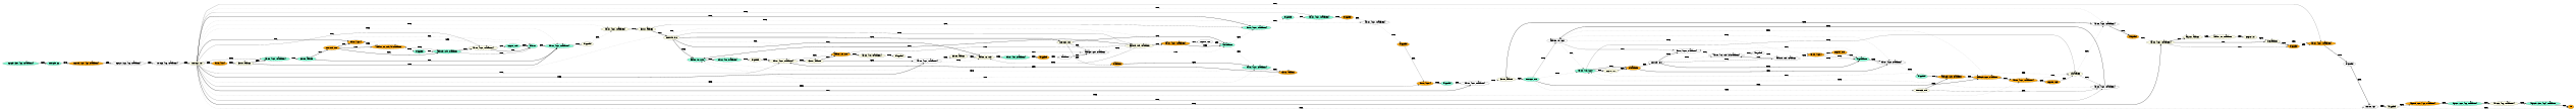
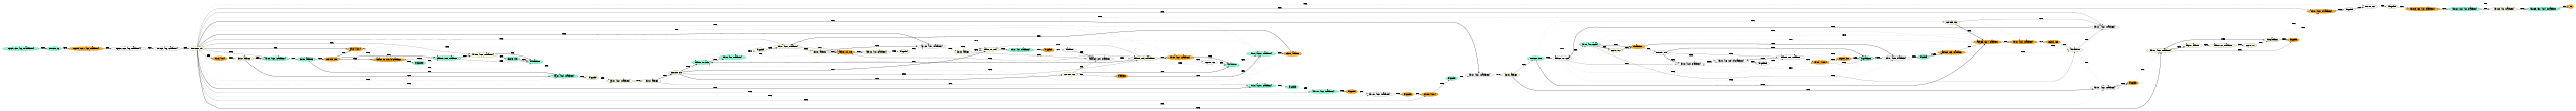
  digraph {
    rankdir=LR
    node [fillcolor=lightyellow style=filled]
    edge [arrowhead=vee style=dotted]
    n1 [fillcolor=aquamarine label="stp x29 , x30 , [ sp , #- address ]!"]
    n2 [fillcolor=aquamarine label="mov x29 , sp"]
    n3 [fillcolor=orange label="stp x19 , x20 , [ sp , # address ]"]
    n4 [fillcolor=white label="stp x21 , x22 , [ sp , # address ]"]
    n5 [fillcolor=white label="str x23 , [ sp , # address ]"]
    n6 [label="mov x21 , x0"]
    n7 [fillcolor=orange label="ldr x0 , [ x0 ]"]
    n8 [fillcolor=aquamarine label="ldr x0 , [ x21 , # address ]"]
    n9 [fillcolor=aquamarine label="ldr x0 , [ x21 , # address ]"]
    n10 [label="ldr x0 , [ x21 , # address ]"]
    n11 [fillcolor=aquamarine label="ldr x0 , [ x21 , # address ]"]
    n12 [fillcolor=aquamarine label="ldr x0 , [ x21 , # address ]"]
    n13 [fillcolor=white label="ldr x0 , [ x21 , # address ]"]
    n14 [fillcolor=orange label="ldr x0 , [ x21 ]"]
    n15 [fillcolor=white label="ldr x0 , [ x21 , # address ]"]
    n16 [fillcolor=white label="ldr x0 , [ x21 , # address ]"]
    n17 [fillcolor=aquamarine label="ldr x0 , [ x21 , # address ]"]
    n18 [fillcolor=orange label="ldr x0 , [ x21 ]"]
    n19 [label="ldr x0 , [ x21 , # address ]"]
    n20 [fillcolor=orange label="ldr x0 , [ x21 , # address ]"]
    n21 [fillcolor=white label="ldr x0 , [ x21 , # address ]"]
    n22 [label="ldr x0 , [ x21 , # address ]"]
    n23 [label="ldr x0 , [ x21 , # address ]"]
    n24 [fillcolor=white label="mov x0 , x21"]
    n25 [fillcolor=orange label="ldr x0 , [ x21 , # address ]"]
    n26 [fillcolor=white label="ldr x0 , [ x21 , # address ]"]
    n27 [fillcolor=orange label="ldr x0 , [ x21 , # address ]"]
    n28 [label="cbz x0 , address"]
    n29 [label="bl symbol"]
    n30 [fillcolor=aquamarine label="cbz x0 , address"]
    n31 [label="cbz x0 , address"]
    n32 [fillcolor=aquamarine label="bl symbol"]
    n33 [fillcolor=orange label="bl symbol"]
    n34 [fillcolor=orange label="bl symbol"]
    n35 [fillcolor=aquamarine label="bl symbol"]
    n36 [label="cbz x0 , address"]
    n37 [fillcolor=orange label="bl symbol"]
    n38 [fillcolor=aquamarine label="add x0 , x0 , x19"]
    n39 [fillcolor=orange label="cbz x0 , address"]
    n40 [fillcolor=orange label="add x0 , x0 , x19 , lsl # address"]
    n41 [label="adrp x1 , address"]
    n42 [label="b.eq address"]
    n43 [fillcolor=orange label="bl symbol"]
    n44 [fillcolor=white label="bl symbol"]
    n45 [fillcolor=white label="add x20 , x0 , x22"]
    n46 [fillcolor=aquamarine label="ldr x0 , [ x0 , x22 ]"]
    n47 [fillcolor=orange label="add x0 , x0 , x19"]
    n48 [label="cbz x0 , address"]
-   n49 [fillcolor=aquamarine label="b.hi str"]
+   n49 [fillcolor=aquamarine label="b.hi address"]
    n50 [fillcolor=aquamarine label="cmp x0 , x19"]
    n51 [label="bl symbol"]
    n52 [label="b.hs address"]
    n53 [fillcolor=orange label="cmp x0 , x23"]
    n54 [label="add x0 , x0 , x19"]
    n55 [label="cbz x0 , address"]
    n56 [fillcolor=aquamarine label="b.ls address"]
    n57 [fillcolor=white label="cmp x0 , x20"]
    n58 [fillcolor=orange label="mov x19 , # 0"]
    n59 [label="mov x19 , # 0"]
    n60 [label="mov x20 , # 0"]
    n61 [label="add x19 , x19 , # address"]
    n62 [fillcolor=orange label="b address"]
    n63 [fillcolor=white label="add x20 , x20 , # address"]
    n64 [fillcolor=aquamarine label="ldr x0 , [ x0 , # address ]"]
    n65 [label="ldr x0 , [ x0 , # address ]"]
    n66 [fillcolor=aquamarine label="ldr x0 , [ x0 , # address ]"]
    n67 [fillcolor=aquamarine label="add x19 , x19 , # address"]
    n68 [fillcolor=aquamarine label="bl symbol"]
    n69 [fillcolor=aquamarine label="mov x22 , # 0"]
    n70 [label="mov x23 , # 0"]
    n71 [fillcolor=orange label="add x25 , x22 , # address"]
    n72 [fillcolor=orange label="add x23 , x23 , # address"]
    n73 [fillcolor=white label="ldr x0 , [ x20 , # address ]"]
    n74 [fillcolor=white label="ldr x0 , [ x20 , # address ]"]
    n75 [fillcolor=orange label="ldr x0 , [ x20 ]"]
    n76 [label="cmp x0 , # 0"]
    n77 [fillcolor=orange label="b.le address"]
    n78 [label="add x1 , x1 , # address"]
    n79 [label="cmp x0 , x1"]
    n80 [label="bl symbol"]
    n81 [fillcolor=orange label="ldp x19 , x20 , [ sp , # address ]"]
    n82 [fillcolor=orange label=ret]
    n83 [fillcolor=aquamarine label="ldp x21 , x22 , [ sp , # address ]"]
    n84 [label="ldr x23 , [ sp , # address ]"]
    n85 [fillcolor=aquamarine label="ldp x29 , x30 , [ sp ] , # address"]
    n86 [fillcolor=aquamarine label="bl symbol"]
    n87 [fillcolor=white label="mov x19 , # 0"]
    n88 [fillcolor=white label="ldr x0 , [ x0 , x19 , lsl # address ]"]
    n89 [fillcolor=white label="add x19 , x19 , # address"]
    n90 [fillcolor=aquamarine label="b.gt address"]
    n91 [fillcolor=white label="bl symbol"]
    n92 [label="bl symbol"]
    n93 [fillcolor=orange label="cmp x0 , x19"]
    n94 [fillcolor=orange label="bl symbol"]
    n95 [fillcolor=white label="b address"]
    n1 -> n2 [label=CFG style=bold]
    n2 -> n3 [label=CFG style=solid]
    n3 -> n4 [arrowhead=normal label=CFG style=bold]
    n4 -> n5 [arrowhead=normal label=CFG style=solid]
    n5 -> n6 [arrowhead=normal label=CFG style=bold]
    n6 -> n7 [arrowhead=normal label=CFG style=solid]
    n6 -> n8 [label=DFG]
    n6 -> n9 [label=DFG style=solid]
    n6 -> n10 [arrowhead=normal label=DFG]
    n6 -> n11 [arrowhead=normal label=DFG style=bold]
    n6 -> n12 [label=DFG style=solid]
    n6 -> n13 [label=DFG]
    n6 -> n14 [label=DFG style=solid]
    n6 -> n15 [label=DFG style=bold]
    n6 -> n16 [label=DFG]
    n6 -> n17 [label=DFG]
    n6 -> n18 [arrowhead=normal label=DFG style=bold]
    n6 -> n19 [label=DFG style=bold]
    n6 -> n20 [label=DFG style=solid]
    n6 -> n21 [arrowhead=normal label=DFG style=solid]
    n6 -> n22 [arrowhead=normal label=DFG style=solid]
    n6 -> n23 [label=DFG style=solid]
    n6 -> n24 [label=DFG]
    n6 -> n25 [label=DFG]
    n6 -> n26 [arrowhead=normal label=DFG style=bold]
    n6 -> n27 [arrowhead=normal label=DFG]
    n7 -> n28 [arrowhead=normal label=DFG]
    n8 -> n29 [arrowhead=normal label=DFG style=solid]
    n9 -> n30 [arrowhead=normal label=DFG]
    n10 -> n31 [arrowhead=normal label=DFG style=bold]
    n11 -> n32 [label=DFG]
    n12 -> n33 [arrowhead=normal label=DFG style=solid]
    n13 -> n34 [label=DFG]
    n14 -> n35 [label=DFG style=solid]
    n15 -> n36 [arrowhead=normal label=DFG]
    n16 -> n37 [label=DFG style=bold]
    n17 -> n38 [label=DFG]
    n17 -> n39 [arrowhead=normal label=DFG style=solid]
    n18 -> n40 [label=DFG]
    n19 -> n41 [label=CFG style=bold]
    n19 -> n42 [arrowhead=normal label=DFG style=bold]
    n19 -> n43 [arrowhead=normal label=DFG style=solid]
    n20 -> n44 [arrowhead=normal label=DFG style=bold]
    n21 -> n45 [label=DFG style=bold]
    n21 -> n46 [arrowhead=normal label=DFG]
    n22 -> n47 [arrowhead=normal label=DFG style=solid]
    n22 -> n48 [arrowhead=normal label=DFG style=solid]
    n23 -> n49 [label=DFG style=bold]
    n23 -> n50 [arrowhead=normal label=CFG]
    n24 -> n51 [arrowhead=normal label=DFG]
    n25 -> n52 [label=DFG]
    n25 -> n53 [arrowhead=normal label=CFG style=solid]
    n26 -> n54 [arrowhead=normal label=DFG]
    n26 -> n55 [arrowhead=normal label=DFG]
    n27 -> n56 [label=DFG style=bold]
    n27 -> n57 [label=CFG]
    n28 -> n8 [arrowhead=normal label=CFG style=bold]
    n28 -> n9 [label=CFG style=bold]
    n29 -> n10 [label=CFG]
    n30 -> n8 [arrowhead=normal label=CFG style=bold]
    n30 -> n58 [arrowhead=normal label=CFG style=bold]
    n31 -> n11 [label=CFG style=solid]
    n31 -> n59 [label=CFG style=bold]
    n32 -> n12 [arrowhead=normal label=CFG]
    n33 -> n13 [arrowhead=normal label=CFG]
    n34 -> n14 [label=CFG style=solid]
    n35 -> n15 [arrowhead=normal label=CFG]
    n36 -> n16 [arrowhead=normal label=CFG style=bold]
    n36 -> n69 [label=CFG style=solid]
    n37 -> n19 [arrowhead=normal label=CFG]
    n38 -> n64 [arrowhead=normal label=DFG style=bold]
    n39 -> n22 [arrowhead=normal label=CFG style=bold]
    n39 -> n38 [arrowhead=normal label=CFG]
    n40 -> n68 [arrowhead=normal label=DFG]
    n41 -> n78 [arrowhead=normal label=CFG]
    n42 -> n20 [label=CFG]
    n42 -> n43 [arrowhead=normal label=CFG style=bold]
    n43 -> n20 [label=CFG]
    n44 -> n24 [label=CFG style=bold]
    n45 -> n46 [label=CFG]
    n45 -> n73 [arrowhead=normal label=DFG]
    n45 -> n74 [arrowhead=normal label=DFG style=solid]
    n45 -> n75 [label=DFG]
    n46 -> n52 [label=DFG style=solid]
    n46 -> n76 [label=CFG style=bold]
    n46 -> n77 [arrowhead=normal label=DFG style=bold]
    n47 -> n65 [arrowhead=normal label=DFG style=bold]
    n48 -> n26 [label=CFG style=bold]
    n48 -> n47 [label=CFG style=bold]
    n49 -> n8 [arrowhead=normal label=CFG]
    n49 -> n18 [arrowhead=normal label=CFG]
    n50 -> n49 [arrowhead=normal label=CFG style=bold]
    n51 -> n81 [arrowhead=normal label=CFG style=solid]
    n51 -> n82 [arrowhead=normal label=DFG]
    n52 -> n16 [arrowhead=normal label=CFG]
    n52 -> n21 [arrowhead=normal label=CFG style=solid]
    n53 -> n52 [label=CFG style=solid]
    n54 -> n66 [label=DFG style=solid]
    n55 -> n54 [arrowhead=normal label=CFG]
    n55 -> n63 [arrowhead=normal label=CFG style=solid]
    n56 -> n11 [label=CFG]
    n56 -> n17 [label=CFG]
    n57 -> n56 [arrowhead=normal label=CFG]
    n58 -> n18 [label=CFG style=bold]
    n58 -> n40 [arrowhead=normal label=DFG style=bold]
    n58 -> n49 [label=DFG]
    n58 -> n67 [label=DFG style=bold]
    n59 -> n38 [label=DFG style=bold]
    n59 -> n47 [label=DFG]
    n59 -> n54 [label=DFG style=bold]
    n59 -> n60 [label=CFG style=bold]
    n59 -> n61 [arrowhead=normal label=DFG style=solid]
    n60 -> n56 [arrowhead=normal label=CFG style=bold]
    n60 -> n62 [arrowhead=normal label=CFG style=solid]
    n60 -> n63 [label=DFG style=solid]
    n61 -> n27 [label=CFG style=bold]
    n61 -> n38 [label=DFG style=bold]
    n61 -> n47 [arrowhead=normal label=DFG style=solid]
    n61 -> n54 [label=DFG style=solid]
    n62 -> n17 [arrowhead=normal label=CFG style=bold]
    n63 -> n56 [label=DFG]
    n63 -> n61 [arrowhead=normal label=CFG]
    n64 -> n80 [arrowhead=normal label=DFG]
    n65 -> n92 [label=DFG]
    n66 -> n94 [arrowhead=normal label=DFG style=solid]
    n67 -> n23 [label=CFG style=bold]
    n67 -> n40 [label=DFG style=solid]
    n67 -> n49 [arrowhead=normal label=DFG style=solid]
    n68 -> n67 [label=CFG]
    n69 -> n45 [arrowhead=normal label=DFG style=solid]
    n69 -> n46 [arrowhead=normal label=DFG]
    n69 -> n70 [label=CFG]
    n69 -> n71 [label=DFG style=bold]
    n70 -> n21 [label=CFG style=solid]
-   n70 -> n72 [arrowhead=normal label=DFG style=bold]
+   n70 -> n71 [arrowhead=normal label=DFG style=bold]
    n71 -> n25 [arrowhead=normal label=CFG style=bold]
    n71 -> n45 [label=DFG]
    n71 -> n46 [label=DFG]
    n72 -> n52 [arrowhead=normal label=DFG]
    n72 -> n71 [arrowhead=normal label=CFG style=solid]
    n73 -> n86 [label=DFG]
    n74 -> n88 [label=DFG]
    n75 -> n90 [label=DFG style=solid]
    n75 -> n93 [arrowhead=normal label=CFG style=solid]
    n76 -> n77 [label=CFG style=bold]
    n77 -> n73 [arrowhead=normal label=CFG style=bold]
    n77 -> n87 [label=CFG style=solid]
    n78 -> n79 [arrowhead=normal label=CFG style=solid]
    n79 -> n42 [label=CFG]
    n80 -> n22 [label=CFG style=bold]
    n81 -> n83 [arrowhead=normal label=CFG style=bold]
    n83 -> n84 [label=CFG style=bold]
    n84 -> n85 [label=CFG style=bold]
    n85 -> n82 [label=CFG style=bold]
    n86 -> n72 [label=CFG style=bold]
    n87 -> n74 [arrowhead=normal label=CFG style=bold]
    n87 -> n88 [arrowhead=normal label=DFG]
    n87 -> n89 [label=DFG style=solid]
    n87 -> n90 [label=DFG style=bold]
    n88 -> n91 [label=DFG]
    n89 -> n75 [arrowhead=normal label=CFG]
    n89 -> n88 [label=DFG style=bold]
    n89 -> n90 [label=DFG]
    n90 -> n73 [arrowhead=normal label=CFG style=bold]
    n90 -> n74 [label=CFG]
    n91 -> n89 [label=CFG]
    n92 -> n26 [arrowhead=normal label=CFG]
    n93 -> n90 [arrowhead=normal label=CFG style=bold]
    n94 -> n95 [arrowhead=normal label=CFG]
    n95 -> n63 [label=CFG style=bold]
  }
